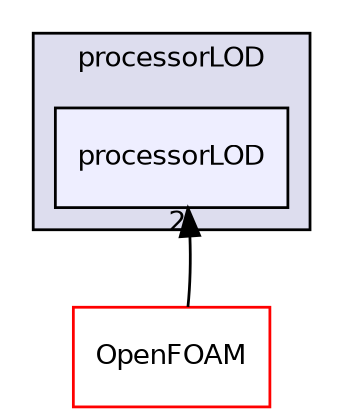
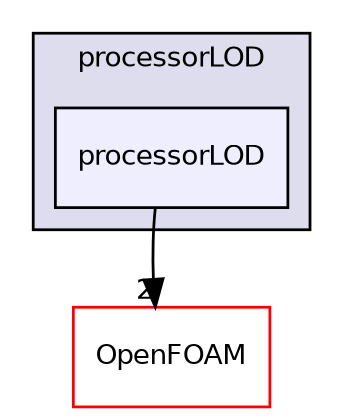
  digraph {
    compound=true
    node [fontname=Helvetica fontsize=10 shape=box]
    n1 [fillcolor="#eeeeff" label=processorLOD pencolor=black style=filled]
    n2 [color=red label=OpenFOAM]
    subgraph cluster_1 {
      bgcolor="#ddddee"
      fontname=Helvetica
      fontsize=10
      label=processorLOD
      pencolor=black
      n1
    }
-   n2 -> n1 [headlabel=2 labeldistance=1.5 labelfontname=Helvetica labelfontsize=10]
+   n1 -> n2 [headlabel=2 labeldistance=1.5 labelfontname=Helvetica labelfontsize=10]
  }
